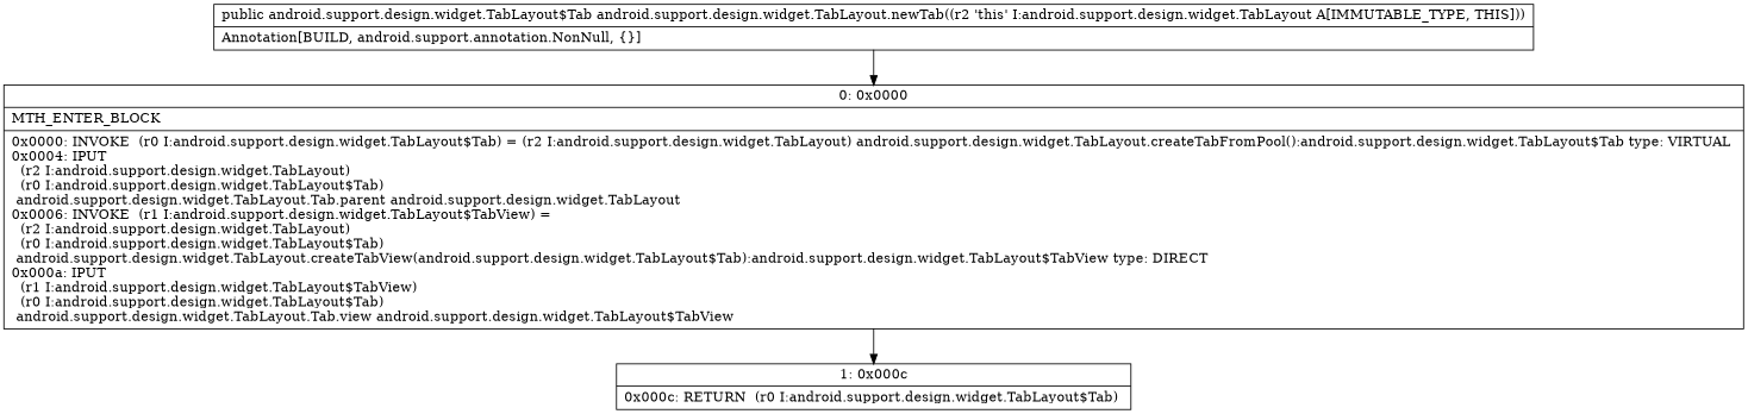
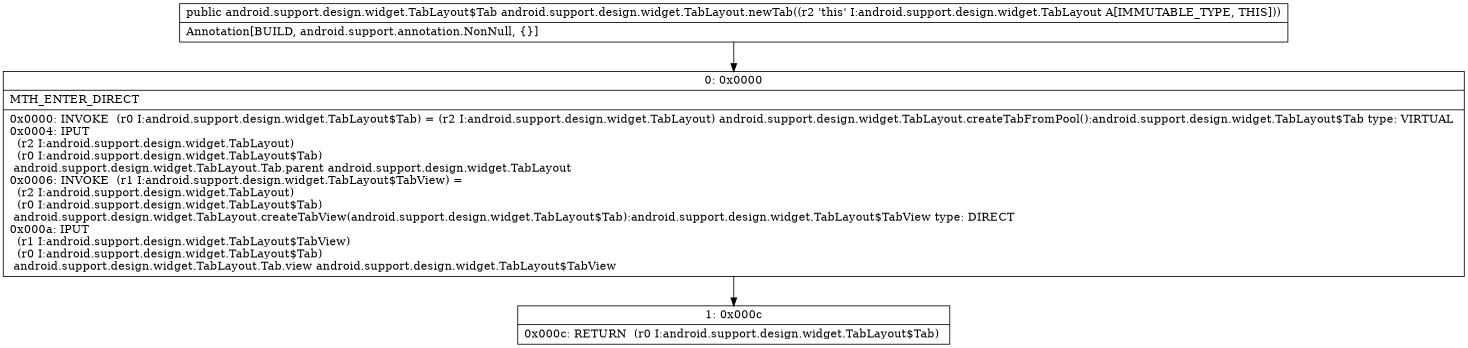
  digraph {
    node [shape=record]
-   n1 [label="{0\:\ 0x0000|MTH_ENTER_BLOCK\l|0x0000: INVOKE  (r0 I:android.support.design.widget.TabLayout$Tab) = (r2 I:android.support.design.widget.TabLayout) android.support.design.widget.TabLayout.createTabFromPool():android.support.design.widget.TabLayout$Tab type: VIRTUAL \l0x0004: IPUT  \l  (r2 I:android.support.design.widget.TabLayout)\l  (r0 I:android.support.design.widget.TabLayout$Tab)\l android.support.design.widget.TabLayout.Tab.parent android.support.design.widget.TabLayout \l0x0006: INVOKE  (r1 I:android.support.design.widget.TabLayout$TabView) = \l  (r2 I:android.support.design.widget.TabLayout)\l  (r0 I:android.support.design.widget.TabLayout$Tab)\l android.support.design.widget.TabLayout.createTabView(android.support.design.widget.TabLayout$Tab):android.support.design.widget.TabLayout$TabView type: DIRECT \l0x000a: IPUT  \l  (r1 I:android.support.design.widget.TabLayout$TabView)\l  (r0 I:android.support.design.widget.TabLayout$Tab)\l android.support.design.widget.TabLayout.Tab.view android.support.design.widget.TabLayout$TabView \l}"]
+   n1 [label="{0\:\ 0x0000|MTH_ENTER_DIRECT\l|0x0000: INVOKE  (r0 I:android.support.design.widget.TabLayout$Tab) = (r2 I:android.support.design.widget.TabLayout) android.support.design.widget.TabLayout.createTabFromPool():android.support.design.widget.TabLayout$Tab type: VIRTUAL \l0x0004: IPUT  \l  (r2 I:android.support.design.widget.TabLayout)\l  (r0 I:android.support.design.widget.TabLayout$Tab)\l android.support.design.widget.TabLayout.Tab.parent android.support.design.widget.TabLayout \l0x0006: INVOKE  (r1 I:android.support.design.widget.TabLayout$TabView) = \l  (r2 I:android.support.design.widget.TabLayout)\l  (r0 I:android.support.design.widget.TabLayout$Tab)\l android.support.design.widget.TabLayout.createTabView(android.support.design.widget.TabLayout$Tab):android.support.design.widget.TabLayout$TabView type: DIRECT \l0x000a: IPUT  \l  (r1 I:android.support.design.widget.TabLayout$TabView)\l  (r0 I:android.support.design.widget.TabLayout$Tab)\l android.support.design.widget.TabLayout.Tab.view android.support.design.widget.TabLayout$TabView \l}"]
    n2 [label="{1\:\ 0x000c|0x000c: RETURN  (r0 I:android.support.design.widget.TabLayout$Tab) \l}"]
    n3 [label="{public android.support.design.widget.TabLayout$Tab android.support.design.widget.TabLayout.newTab((r2 'this' I:android.support.design.widget.TabLayout A[IMMUTABLE_TYPE, THIS]))  | Annotation[BUILD, android.support.annotation.NonNull, \{\}]\l}"]
    n1 -> n2
    n3 -> n1
  }
